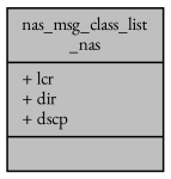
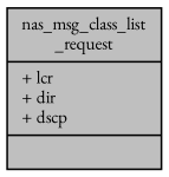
  digraph {
    fontname="EB Garamond"
-   n1 [color=black fillcolor=grey75 fontcolor=black fontname="EB Garamond" fontsize=10 height=0.2 label="{nas_msg_class_list\l_nas\n|+ lcr\l+ dir\l+ dscp\l|}" shape=record style=filled width=0.4]
+   n1 [color=black fillcolor=grey75 fontcolor=black fontname="EB Garamond" fontsize=10 height=0.2 label="{nas_msg_class_list\l_request\n|+ lcr\l+ dir\l+ dscp\l|}" shape=record style=filled width=0.4]
  }
